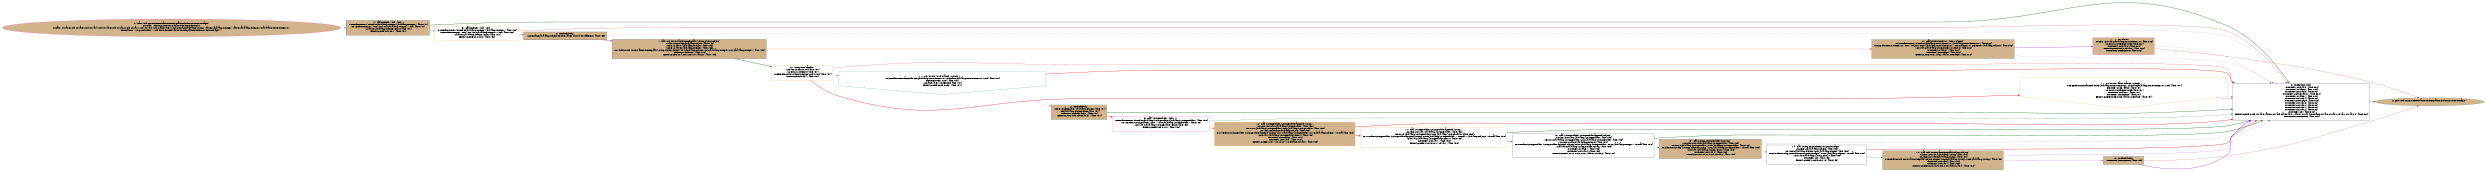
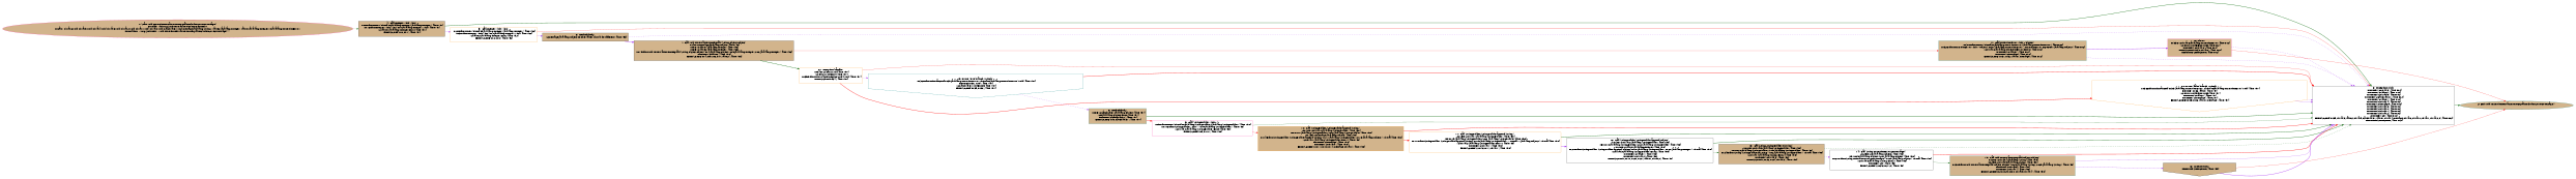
  digraph {
    rankdir=LR
    node [color=black style=filled fillcolor=tan shape=box]
    edge [color=purple style=bold]
    n1 [color=deeppink label="1: Start void AssertionTest.assertNotEqualsIncludesCorrectMessage()\nFormals:  this:org.junit.tests.assertion.AssertionTest*\nLocals:  $irvar6:void $irvar5:void $irvar4:void $irvar3:void $irvar2:void $irvar1:void $irvar0:void CatchVar31:void message:java.lang.String* value2:java.lang.Integer* value1:java.lang.Integer* e:java.lang.AssertionError*\nAnnotation: <_org.junit.Test> void AssertionTest.assertNotEqualsIncludesCorrectMessage()() \n  " shape=""]
    n2 [label="4:  Call Integer.<init>(int) \n   n$0=_fun___new(sizeof(t=java.lang.Integer):java.lang.Integer*) [line 791]\n  n$1=_fun_Integer.<init>(int)(n$0:java.lang.Integer*,1:int) [line 791]\n  *&value1:java.lang.Integer*=n$0 [line 791]\n  EXIT_SCOPE(n$0,n$1); [line 791]\n "]
    n3 [label="3:  exceptions sink \n   NULLIFY(&$irvar3); [line 802]\n  NULLIFY(&value2); [line 802]\n  NULLIFY(&$irvar5); [line 802]\n  NULLIFY(&CatchVar31); [line 802]\n  NULLIFY(&value1); [line 802]\n  NULLIFY(&$irvar4); [line 802]\n  NULLIFY(&message); [line 802]\n  NULLIFY(&$irvar6); [line 802]\n  NULLIFY(&$irvar0); [line 802]\n  NULLIFY(&$irvar1); [line 802]\n  NULLIFY(&$irvar2); [line 802]\n  NULLIFY(&e); [line 802]\n  EXIT_SCOPE(n$35,$irvar3,value2,$irvar5,CatchVar31,value1,$irvar4,message,$irvar6,$irvar0,$irvar1,$irvar2,e); [line 802]\n  APPLY_ABSTRACTION; [line 802]\n " fillcolor=white]
    n4 [label="5:  Call Integer.<init>(int) \n   n$2=_fun___new(sizeof(t=java.lang.Integer):java.lang.Integer*) [line 792]\n  n$3=_fun_Integer.<init>(int)(n$2:java.lang.Integer*,1:int) [line 792]\n  *&value2:java.lang.Integer*=n$2 [line 792]\n  EXIT_SCOPE(n$2,n$3); [line 792]\n " fillcolor=white color=darkorange]
    n5 [color=teal label="2: Exit void AssertionTest.assertNotEqualsIncludesCorrectMessage() \n  " shape=""]
    n6 [label="6:  method_body \n   *&message:java.lang.Object*=\"The values should be different\" [line 793]\n "]
    n7 [label="7:  Call void Assert.assertNotEquals(String,Object,Object) \n   n$4=*&message:java.lang.Object* [line 796]\n  n$5=*&value1:java.lang.Integer* [line 796]\n  n$6=*&value2:java.lang.Integer* [line 796]\n  n$7=_fun_void Assert.assertNotEquals(String,Object,Object)(n$4:java.lang.Object*,n$5:java.lang.Integer*,n$6:java.lang.Integer*) [line 796]\n  NULLIFY(&value2); [line 796]\n  EXIT_SCOPE(n$4,n$5,n$6,n$7,value2); [line 796]\n "]
    n8 [label="17:  Call AssertionError.<init>(Object) \n   n$31=_fun___new(sizeof(t=java.lang.AssertionError):java.lang.AssertionError*) [line 802]\n  n$32=_fun_AssertionError.<init>(Object)(n$31:java.lang.AssertionError*,\"AssertionError expected\":java.lang.Object*) [line 802]\n  *&$irvar6:java.lang.AssertionError*=n$31 [line 802]\n  NULLIFY(&value1); [line 802]\n  NULLIFY(&message); [line 802]\n  EXIT_SCOPE(n$31,n$32,value1,message); [line 802]\n " color=teal]
    n9 [label="21:  exception handler \n   n$34=*&return:void [line 797]\n  *&return:void=null [line 797]\n  n$35=_fun___unwrap_exception(n$34:void) [line 797]\n  EXIT_SCOPE(n$34); [line 797]\n " fillcolor=white color=darkorange]
    n10 [label="18:  throw \n   n$33=*&$irvar6:java.lang.AssertionError* [line 802]\n  *&return:void=EXN n$33 [line 802]\n  NULLIFY(&$irvar6); [line 802]\n  EXIT_SCOPE(n$33,$irvar6); [line 802]\n  APPLY_ABSTRACTION; [line 802]\n " color=deeppink]
    n11 [label="19: Prune (true branch, switch) \n   n$36=_fun___instanceof(n$35:java.lang.AssertionError*,sizeof(t=java.lang.AssertionError):void) [line 797]\n  PRUNE(n$36, true); [line 797]\n  *&CatchVar31:void=n$35 [line 797]\n  EXIT_SCOPE(n$35,n$36); [line 797]\n " shape=invhouse fillcolor=white color=teal]
    n12 [label="20: Prune (false branch, switch) \n   n$36=_fun___instanceof(n$35:java.lang.AssertionError*,sizeof(t=java.lang.AssertionError):void) [line 797]\n  PRUNE(!n$36, false); [line 797]\n  *&return:void=EXN n$35 [line 797]\n  NULLIFY(&value1); [line 797]\n  NULLIFY(&message); [line 797]\n  EXIT_SCOPE(n$35,n$36,value1,message); [line 797]\n " shape=invhouse fillcolor=white color=darkorange]
    n13 [label="8:  method_body \n   n$8=*&CatchVar31:java.lang.Object* [line 797]\n  *&e:java.lang.Object*=n$8 [line 797]\n  NULLIFY(&CatchVar31); [line 797]\n  EXIT_SCOPE(n$8,CatchVar31); [line 797]\n " color=teal]
    n14 [label="9:  Call StringBuilder.<init>() \n   n$9=_fun___new(sizeof(t=java.lang.StringBuilder):java.lang.StringBuilder*) [line 798]\n  n$10=_fun_StringBuilder.<init>()(n$9:java.lang.StringBuilder*) [line 798]\n  *&$irvar0:java.lang.StringBuilder*=n$9 [line 798]\n  EXIT_SCOPE(n$9,n$10); [line 798]\n " fillcolor=white color=deeppink]
    n15 [label="10:  Call StringBuilder StringBuilder.append(String) \n   n$11=*&$irvar0:java.lang.StringBuilder* [line 798]\n  _=*n$11:java.lang.StringBuilder*(root java.lang.StringBuilder) [line 798]\n  n$13=*&message:java.lang.Object* [line 798]\n  n$14=_fun_StringBuilder StringBuilder.append(String)(n$11:java.lang.StringBuilder*,n$13:java.lang.Object*) virtual [line 798]\n  *&$irvar1:java.lang.StringBuilder*=n$14 [line 798]\n  NULLIFY(&message); [line 798]\n  NULLIFY(&$irvar0); [line 798]\n  EXIT_SCOPE(_,n$11,n$13,n$14,message,$irvar0); [line 798]\n " color=darkorange]
    n16 [label="11:  Call StringBuilder StringBuilder.append(String) \n   n$15=*&$irvar1:java.lang.StringBuilder* [line 798]\n  _=*n$15:java.lang.StringBuilder*(root java.lang.StringBuilder) [line 798]\n  n$17=_fun_StringBuilder StringBuilder.append(String)(n$15:java.lang.StringBuilder*,\". Actual: \":java.lang.Object*) virtual [line 798]\n  *&$irvar2:java.lang.StringBuilder*=n$17 [line 798]\n  NULLIFY(&$irvar1); [line 798]\n  EXIT_SCOPE(_,n$15,n$17,$irvar1); [line 798]\n " fillcolor=white color=darkorange]
    n17 [label="12:  Call StringBuilder StringBuilder.append(Object) \n   n$18=*&$irvar2:java.lang.StringBuilder* [line 798]\n  _=*n$18:java.lang.StringBuilder*(root java.lang.StringBuilder) [line 798]\n  n$20=*&value1:java.lang.Integer* [line 798]\n  n$21=_fun_StringBuilder StringBuilder.append(Object)(n$18:java.lang.StringBuilder*,n$20:java.lang.Integer*) virtual [line 798]\n  *&$irvar3:java.lang.StringBuilder*=n$21 [line 798]\n  NULLIFY(&value1); [line 798]\n  NULLIFY(&$irvar2); [line 798]\n  EXIT_SCOPE(_,n$18,n$20,n$21,value1,$irvar2); [line 798]\n " fillcolor=white]
    n18 [label="13:  Call String StringBuilder.toString() \n   n$22=*&$irvar3:java.lang.StringBuilder* [line 798]\n  _=*n$22:java.lang.StringBuilder*(root java.lang.StringBuilder) [line 798]\n  n$24=_fun_String StringBuilder.toString()(n$22:java.lang.StringBuilder*) virtual [line 798]\n  *&$irvar4:java.lang.String*=n$24 [line 798]\n  NULLIFY(&$irvar3); [line 798]\n  EXIT_SCOPE(_,n$22,n$24,$irvar3); [line 798]\n "]
    n19 [label="14:  Call String AssertionError.getMessage() \n   n$25=*&e:java.lang.Object* [line 798]\n  _=*n$25:java.lang.Object*(root java.lang.Object) [line 798]\n  n$27=_fun_String AssertionError.getMessage()(n$25:java.lang.Object*) virtual [line 798]\n  *&$irvar5:java.lang.String*=n$27 [line 798]\n  NULLIFY(&e); [line 798]\n  EXIT_SCOPE(_,n$25,n$27,e); [line 798]\n " fillcolor=white]
    n20 [label="15:  Call void Assert.assertEquals(Object,Object) \n   n$28=*&$irvar4:java.lang.String* [line 798]\n  n$29=*&$irvar5:java.lang.String* [line 798]\n  n$30=_fun_void Assert.assertEquals(Object,Object)(n$28:java.lang.String*,n$29:java.lang.String*) [line 798]\n  NULLIFY(&$irvar5); [line 798]\n  NULLIFY(&$irvar4); [line 798]\n  EXIT_SCOPE(n$28,n$29,n$30,$irvar5,$irvar4); [line 798]\n " color=teal]
-   n21 [label="16:  method_body \n   APPLY_ABSTRACTION; [line 799]\n "]
+   n21 [label="16:  method_body \n   APPLY_ABSTRACTION; [line 799]\n " shape=invhouse]
    n1 -> n2 [color=darkgreen style=dashed]
    n2 -> n3 [color=darkgreen]
    n2 -> n4 [style=solid]
    n3 -> n5 [color=darkgreen]
    n4 -> n3 [color=red style=solid]
    n4 -> n6 [style=solid]
    n6 -> n3 [style=dashed]
    n6 -> n7
    n7 -> n8 [color=red style=solid]
    n7 -> n9 [color=darkgreen]
    n8 -> n3 [style=dashed]
    n8 -> n10
    n9 -> n3 [color=red style=solid]
    n9 -> n11 [style=dashed]
    n9 -> n12 [color=red]
    n10 -> n3 [style=dashed]
    n10 -> n5 [color=red style=solid]
    n11 -> n3 [color=red]
    n11 -> n13 [style=dashed]
    n12 -> n3 [style=solid]
    n12 -> n3 [style=dashed]
    n13 -> n3 [color=darkgreen]
    n13 -> n14 [color=red]
    n14 -> n3 [color=darkgreen style=solid]
    n14 -> n15 [color=red style=solid]
    n15 -> n3 [color=red]
    n15 -> n16 [color=red]
    n16 -> n3 [color=darkgreen]
    n16 -> n17
    n17 -> n3 [color=darkgreen]
    n17 -> n18 [color=darkgreen style=solid]
    n18 -> n3 [color=darkgreen style=dashed]
    n18 -> n19 [style=dashed]
    n19 -> n3 [color=red]
    n19 -> n20 [color=darkgreen style=solid]
    n20 -> n3 [style=solid]
    n20 -> n21 [style=solid]
    n21 -> n3
    n21 -> n5 [color=red style=solid]
  }
